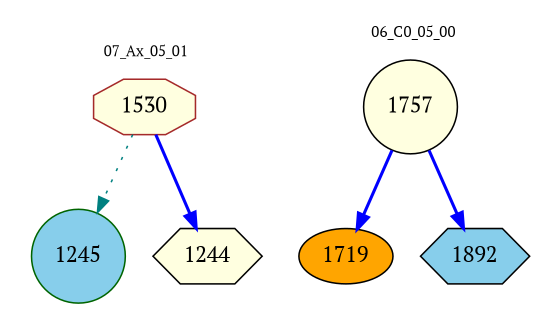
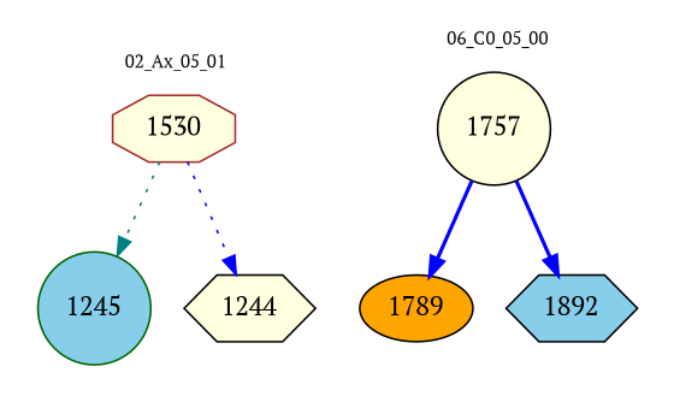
  digraph {
    fontname="PT Serif"
    node [color=black fillcolor=lightyellow fontname="PT Serif" shape=circle style=filled]
    edge [color=blue fontname="PT Serif" style=dotted]
    n1 [color=brown label=1530 shape=octagon]
    n2 [color=darkgreen fillcolor=skyblue label=1245]
    n3 [label=1244 shape=hexagon]
    n4 [label=1757]
-   n5 [fillcolor=orange label=1719 shape=ellipse]
+   n5 [fillcolor=orange label=1789 shape=ellipse]
    n6 [fillcolor=skyblue label=1892 shape=hexagon]
    subgraph cluster_1 {
      color=white
      fontsize=10
-     label="07_Ax_05_01"
+     label="02_Ax_05_01"
      n1
      n2
      n3
    }
    subgraph cluster_2 {
      color=white
      fontsize=10
      label="06_C0_05_00"
      n4
      n5
      n6
    }
    n1 -> n2 [color=teal]
-   n1 -> n3 [style=bold]
+   n1 -> n3
    n4 -> n5 [style=bold]
    n4 -> n6 [style=bold]
  }
